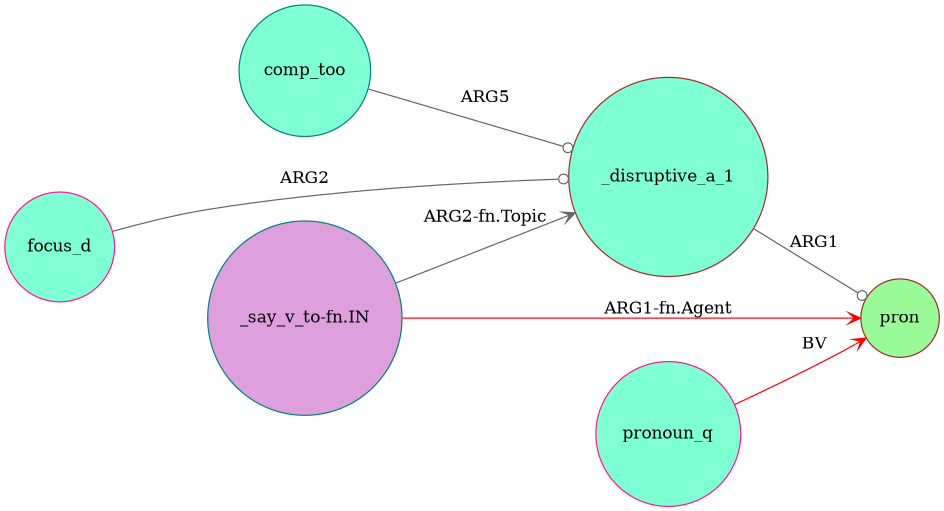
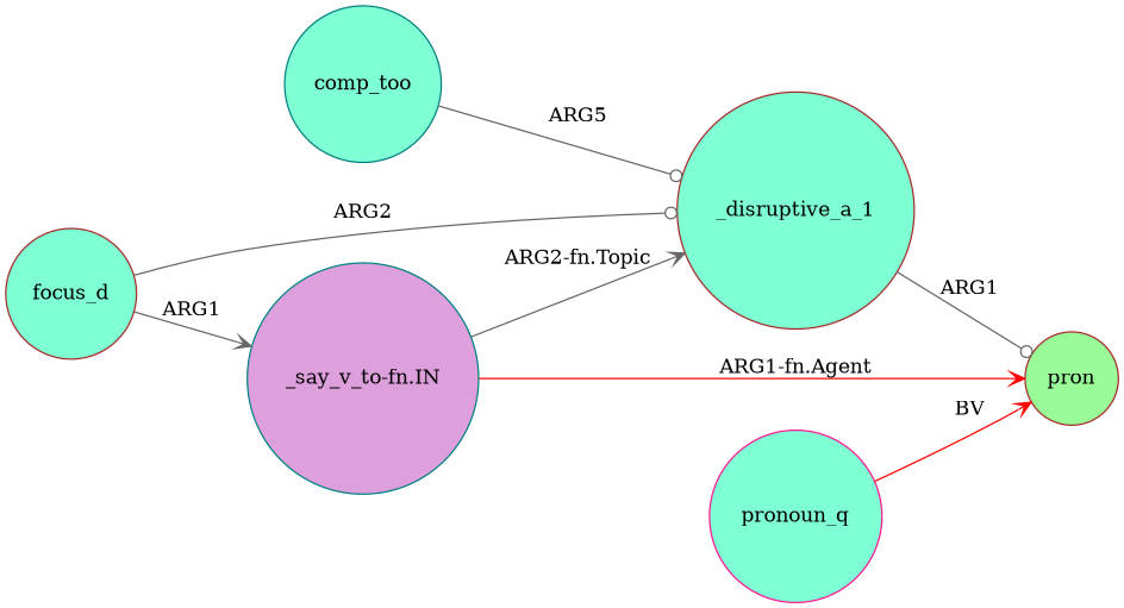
  digraph {
    rankdir=LR
    node [color=brown fillcolor=aquamarine shape=circle style=filled]
    edge [arrowhead=vee color=gray40]
    _disruptive_a_1
    comp_too [color=teal]
    pron [fillcolor=palegreen]
-   focus_d [color=deeppink]
+   focus_d
    "_say_v_to-fn.IN" [color=teal fillcolor=plum]
    pronoun_q [color=deeppink]
    _disruptive_a_1 -> pron [arrowhead=odot label=ARG1]
    comp_too -> _disruptive_a_1 [arrowhead=odot label=ARG5]
    focus_d -> _disruptive_a_1 [arrowhead=odot label=ARG2]
+   focus_d -> "_say_v_to-fn.IN" [label=ARG1]
    "_say_v_to-fn.IN" -> _disruptive_a_1 [label="ARG2-fn.Topic"]
    "_say_v_to-fn.IN" -> pron [color=red label="ARG1-fn.Agent"]
    pronoun_q -> pron [color=red label=BV]
  }
